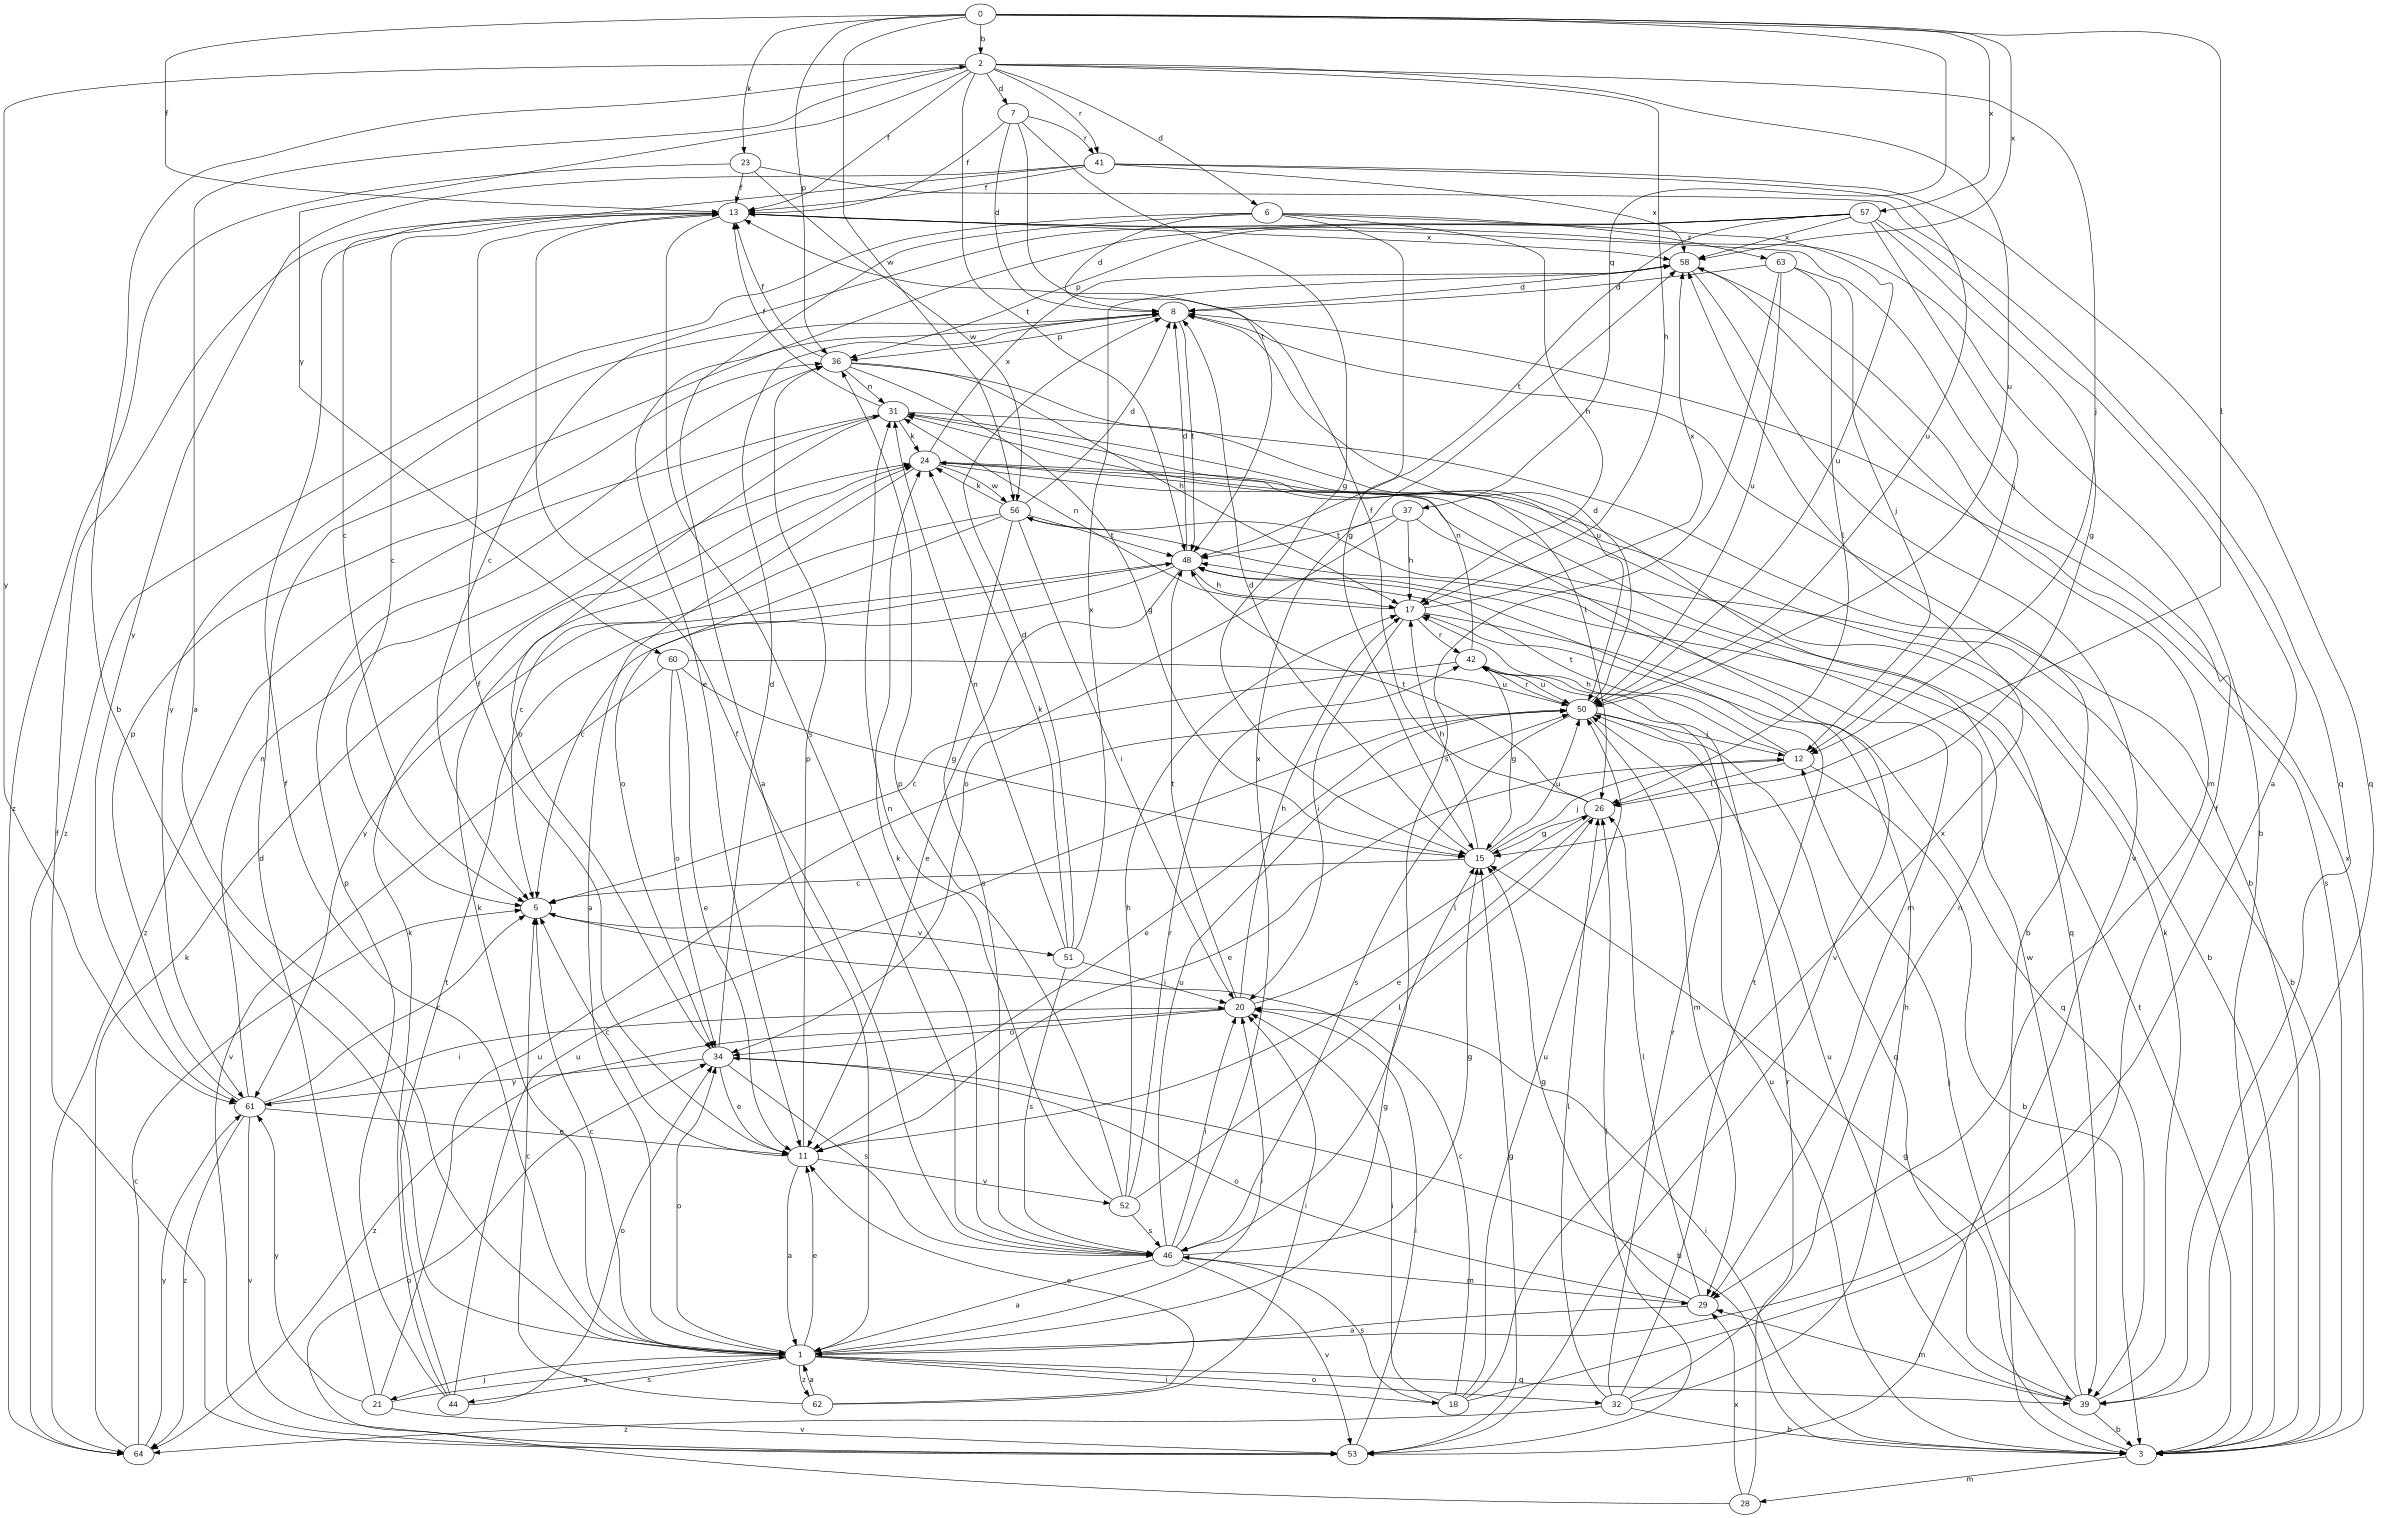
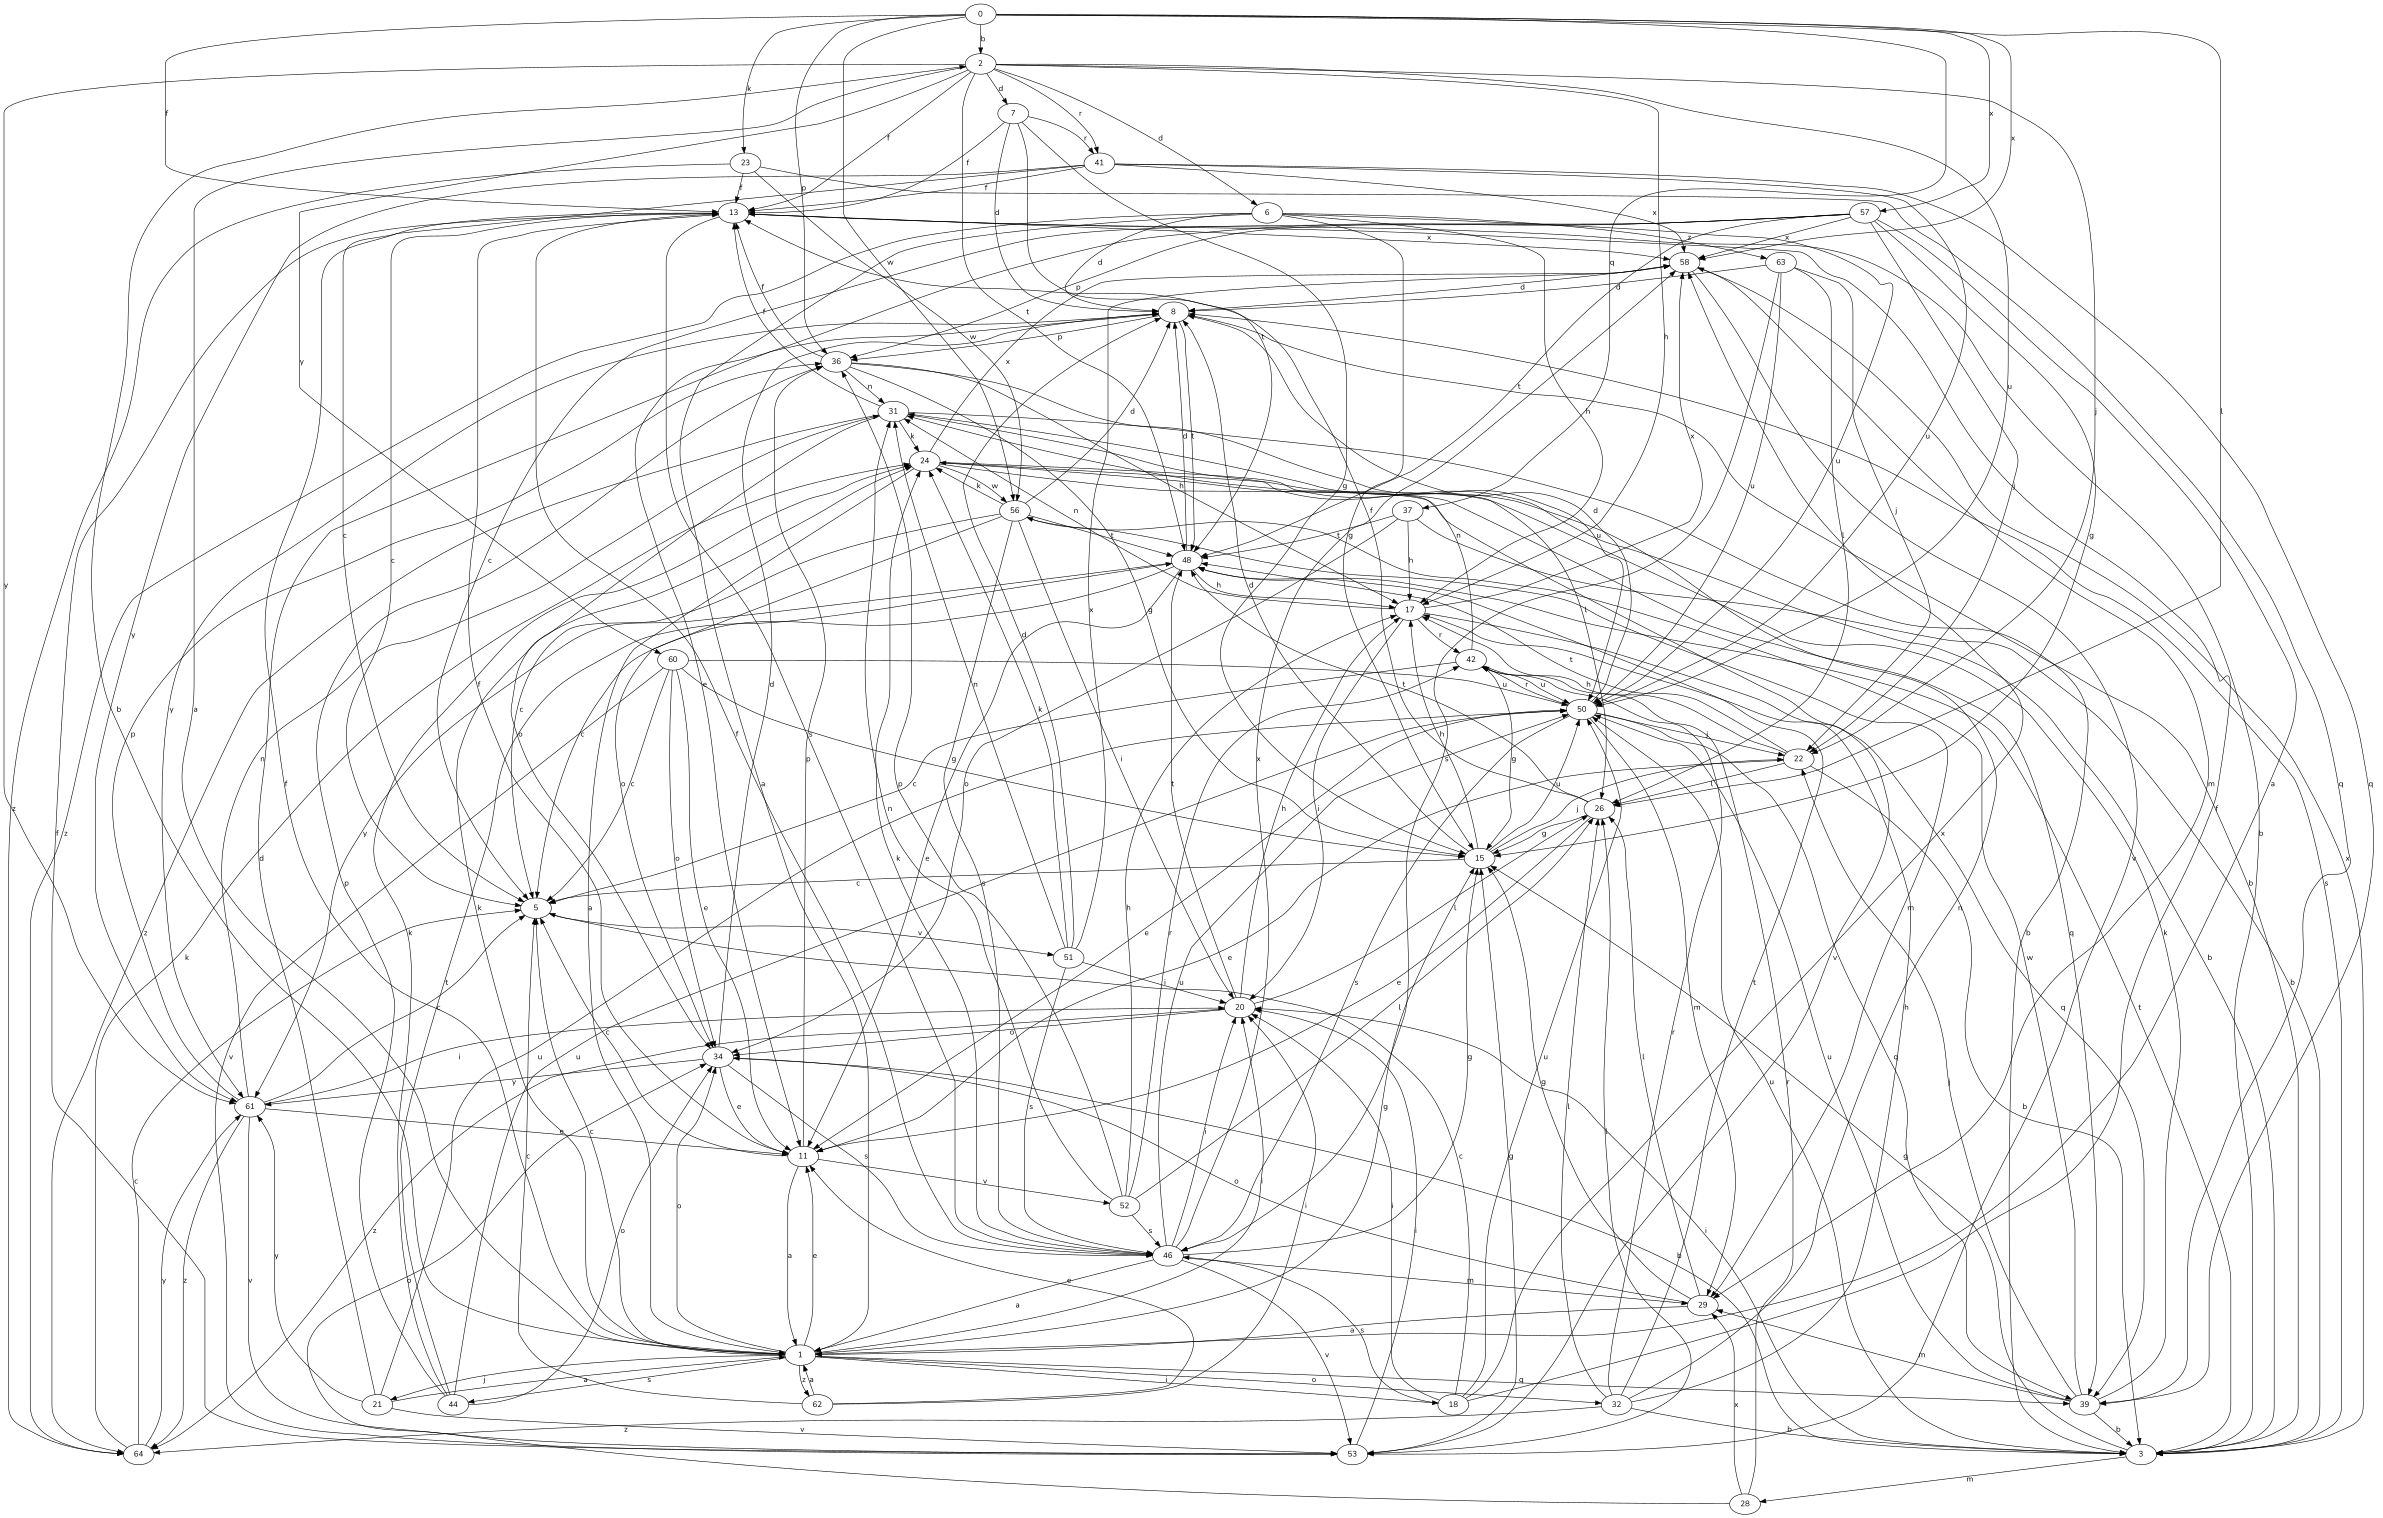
  strict digraph {
    fontname=Nunito
    node [fontname=Nunito]
    edge [fontname=Nunito]
    0
    2
    13
    23
    26
    36
    37
    56
    57
    58
    1
    6
    7
    17
-   22 [label=12]
+   22
    41
    48
    50
    60
    61
    5
    3
    46
    39
    64
    11
    15
    31
    34
    20
    24
    8
    29
    53
    18
    21
    32
    44
    62
    51
    52
    42
    63
    28
    0 -> 2 [label=b]
    0 -> 13 [label=f]
    0 -> 23 [label=k]
    0 -> 26 [label=l]
    0 -> 36 [label=p]
    0 -> 37 [label=q]
    0 -> 56 [label=w]
    0 -> 57 [label=x]
    0 -> 58 [label=x]
    2 -> 13 [label=f]
    2 -> 1 [label=a]
    2 -> 6 [label=d]
    2 -> 7 [label=d]
    2 -> 17 [label=h]
    2 -> 22 [label=j]
    2 -> 41 [label=r]
    2 -> 48 [label=t]
    2 -> 50 [label=u]
    2 -> 60 [label=y]
    2 -> 61 [label=y]
    13 -> 58 [label=x]
    13 -> 5 [label=c]
    13 -> 3 [label=b]
    13 -> 46 [label=s]
    23 -> 13 [label=f]
    23 -> 56 [label=w]
    23 -> 39 [label=q]
    23 -> 64 [label=z]
    26 -> 13 [label=f]
    26 -> 48 [label=t]
    26 -> 11 [label=e]
    26 -> 15 [label=g]
    36 -> 13 [label=f]
    36 -> 17 [label=h]
    36 -> 50 [label=u]
    36 -> 15 [label=g]
    36 -> 31 [label=n]
    37 -> 17 [label=h]
    37 -> 48 [label=t]
    37 -> 3 [label=b]
    37 -> 34 [label=o]
    56 -> 48 [label=t]
    56 -> 5 [label=c]
    56 -> 46 [label=s]
    56 -> 34 [label=o]
    56 -> 20 [label=i]
    56 -> 24 [label=k]
    56 -> 8 [label=d]
    56 -> 29 [label=m]
    57 -> 36 [label=p]
    57 -> 58 [label=x]
    57 -> 1 [label=a]
    57 -> 22 [label=j]
    57 -> 48 [label=t]
    57 -> 5 [label=c]
    57 -> 11 [label=e]
    57 -> 15 [label=g]
    58 -> 8 [label=d]
    58 -> 29 [label=m]
    58 -> 53 [label=v]
    1 -> 2 [label=b]
    1 -> 13 [label=f]
    1 -> 5 [label=c]
    1 -> 39 [label=q]
    1 -> 11 [label=e]
    1 -> 15 [label=g]
    1 -> 34 [label=o]
    1 -> 20 [label=i]
    1 -> 24 [label=k]
    1 -> 18 [label=i]
    1 -> 21 [label=j]
    1 -> 32 [label=o]
    1 -> 44 [label=s]
    1 -> 62 [label=z]
    6 -> 1 [label=a]
    6 -> 17 [label=h]
    6 -> 50 [label=u]
    6 -> 64 [label=z]
    6 -> 15 [label=g]
    6 -> 8 [label=d]
    6 -> 63 [label=z]
    7 -> 13 [label=f]
    7 -> 41 [label=r]
    7 -> 48 [label=t]
    7 -> 15 [label=g]
    7 -> 8 [label=d]
    17 -> 58 [label=x]
    17 -> 39 [label=q]
    17 -> 31 [label=n]
    17 -> 20 [label=i]
    17 -> 42 [label=r]
    22 -> 26 [label=l]
    22 -> 17 [label=h]
    22 -> 48 [label=t]
    22 -> 3 [label=b]
    22 -> 11 [label=e]
    41 -> 13 [label=f]
    41 -> 58 [label=x]
    41 -> 50 [label=u]
    41 -> 61 [label=y]
    41 -> 5 [label=c]
    41 -> 39 [label=q]
    48 -> 17 [label=h]
    48 -> 61 [label=y]
    48 -> 5 [label=c]
    48 -> 11 [label=e]
    48 -> 8 [label=d]
    50 -> 22 [label=j]
    50 -> 46 [label=s]
    50 -> 39 [label=q]
    50 -> 11 [label=e]
    50 -> 8 [label=d]
    50 -> 29 [label=m]
    50 -> 42 [label=r]
    60 -> 50 [label=u]
+   60 -> 5 [label=c]
    60 -> 11 [label=e]
    60 -> 15 [label=g]
    60 -> 34 [label=o]
    60 -> 53 [label=v]
    61 -> 36 [label=p]
    61 -> 5 [label=c]
    61 -> 64 [label=z]
    61 -> 11 [label=e]
    61 -> 31 [label=n]
    61 -> 20 [label=i]
    61 -> 53 [label=v]
    5 -> 51 [label=v]
    3 -> 58 [label=x]
    3 -> 48 [label=t]
    3 -> 50 [label=u]
    3 -> 15 [label=g]
    3 -> 20 [label=i]
    3 -> 8 [label=s]
    3 -> 28 [label=m]
    46 -> 13 [label=f]
    46 -> 58 [label=x]
    46 -> 1 [label=a]
    46 -> 50 [label=u]
    46 -> 15 [label=g]
    46 -> 20 [label=i]
    46 -> 24 [label=k]
    46 -> 29 [label=m]
    46 -> 53 [label=v]
    39 -> 56 [label=w]
    39 -> 22 [label=j]
    39 -> 50 [label=u]
    39 -> 3 [label=b]
    39 -> 24 [label=k]
    39 -> 29 [label=m]
    64 -> 61 [label=y]
    64 -> 5 [label=c]
    64 -> 24 [label=k]
    11 -> 13 [label=f]
    11 -> 36 [label=p]
    11 -> 1 [label=a]
    11 -> 5 [label=c]
    11 -> 52 [label=v]
    15 -> 17 [label=h]
    15 -> 22 [label=j]
    15 -> 50 [label=u]
    15 -> 5 [label=c]
    15 -> 8 [label=d]
    31 -> 13 [label=f]
    31 -> 26 [label=l]
    31 -> 3 [label=b]
    31 -> 64 [label=z]
    31 -> 34 [label=o]
    31 -> 24 [label=k]
    34 -> 61 [label=y]
    34 -> 3 [label=b]
    34 -> 46 [label=s]
    34 -> 11 [label=e]
    34 -> 8 [label=d]
    20 -> 26 [label=l]
    20 -> 17 [label=h]
    20 -> 48 [label=t]
    20 -> 64 [label=z]
    20 -> 34 [label=o]
    24 -> 56 [label=w]
    24 -> 58 [label=x]
    24 -> 1 [label=a]
    24 -> 3 [label=b]
    24 -> 39 [label=q]
    24 -> 53 [label=v]
    8 -> 36 [label=p]
    8 -> 48 [label=t]
    8 -> 61 [label=y]
    8 -> 3 [label=b]
    29 -> 26 [label=l]
    29 -> 1 [label=a]
    29 -> 15 [label=g]
    29 -> 34 [label=o]
    53 -> 13 [label=f]
    53 -> 26 [label=l]
    53 -> 15 [label=g]
    53 -> 20 [label=i]
    18 -> 13 [label=f]
    18 -> 58 [label=x]
    18 -> 50 [label=u]
    18 -> 5 [label=c]
    18 -> 46 [label=s]
    18 -> 20 [label=i]
    21 -> 1 [label=a]
    21 -> 50 [label=u]
    21 -> 61 [label=y]
    21 -> 8 [label=d]
    21 -> 53 [label=v]
    32 -> 26 [label=l]
    32 -> 17 [label=h]
    32 -> 48 [label=t]
    32 -> 3 [label=b]
    32 -> 64 [label=z]
    32 -> 31 [label=n]
    32 -> 42 [label=r]
    44 -> 36 [label=p]
    44 -> 48 [label=t]
    44 -> 50 [label=u]
    44 -> 34 [label=o]
    44 -> 24 [label=k]
    62 -> 1 [label=a]
    62 -> 5 [label=c]
    62 -> 11 [label=e]
    62 -> 20 [label=i]
    51 -> 58 [label=x]
    51 -> 46 [label=s]
    51 -> 31 [label=n]
    51 -> 20 [label=i]
    51 -> 24 [label=k]
    51 -> 8 [label=d]
    52 -> 26 [label=l]
    52 -> 36 [label=p]
    52 -> 17 [label=h]
    52 -> 46 [label=s]
    52 -> 31 [label=n]
    52 -> 42 [label=r]
    42 -> 50 [label=u]
    42 -> 5 [label=c]
    42 -> 15 [label=g]
    42 -> 31 [label=n]
    63 -> 26 [label=l]
    63 -> 22 [label=j]
    63 -> 50 [label=u]
    63 -> 46 [label=s]
    63 -> 8 [label=d]
    28 -> 34 [label=o]
    28 -> 29 [label=x]
    28 -> 42 [label=r]
  }
